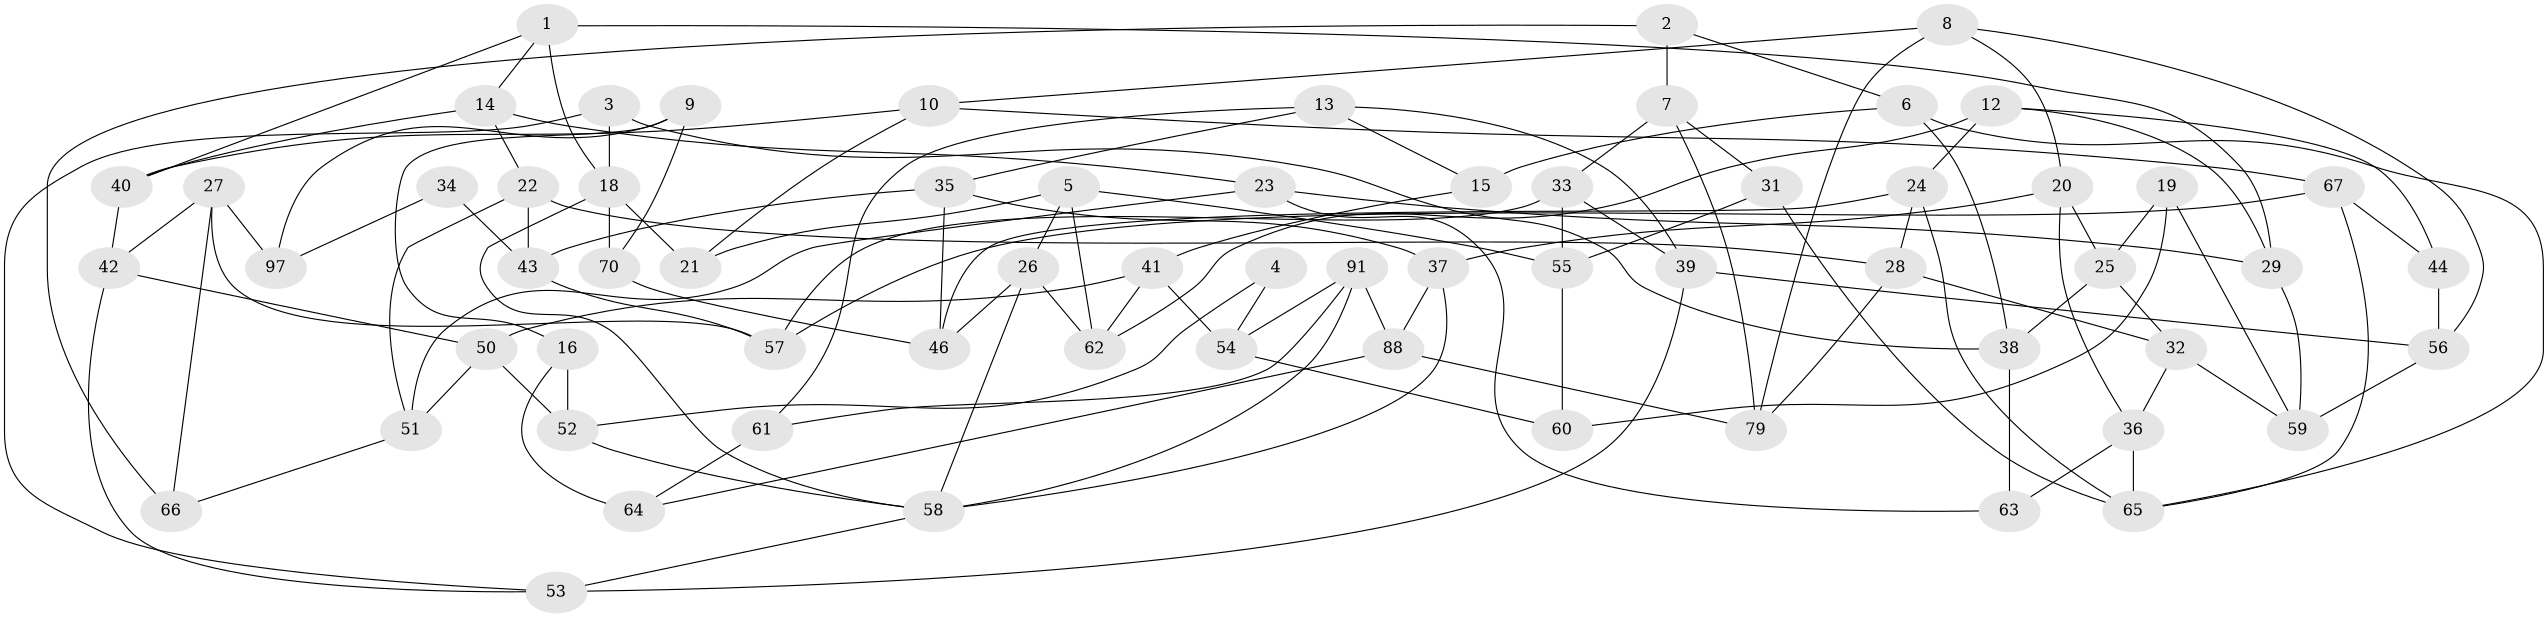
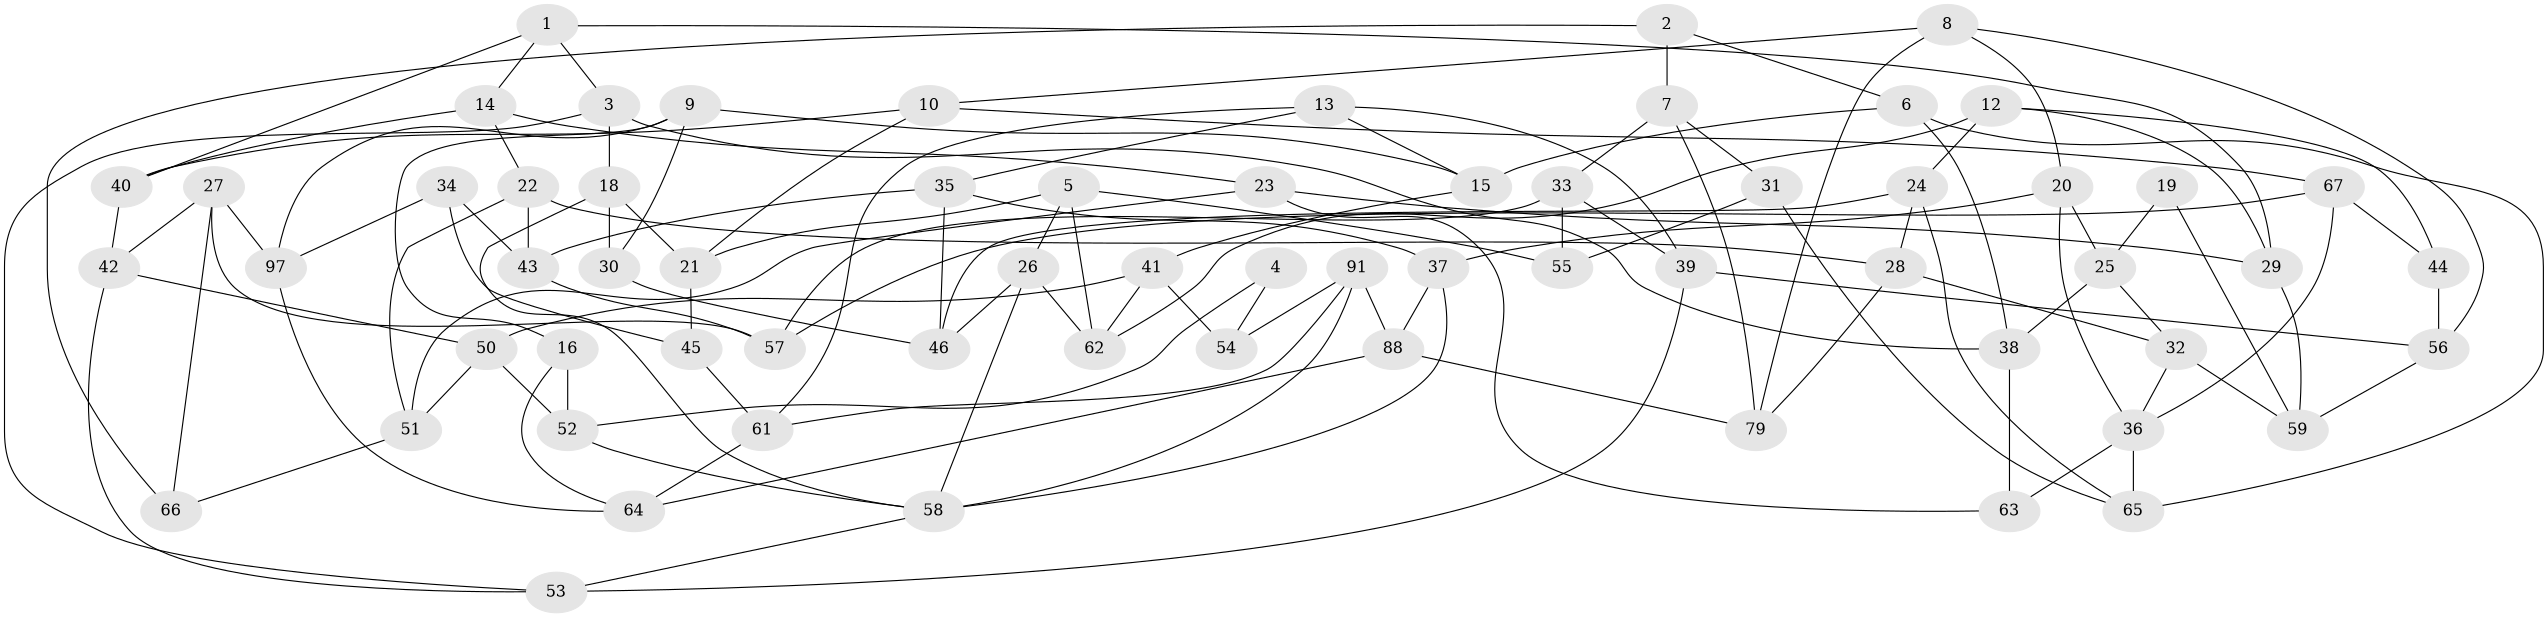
  graph {
    node [color=gray90 style=filled]
    1
    3
    14
    29
    40
    18
    38
    53
    22
    23
    59
    42
    2
    6
    7
    66
    15
    65
    31
    33
    n21 [label=79]
    n22 [label=97]
    34
+   45
    43
    21
-   30 [label=70]
+   30
    58
    63
    4
    52
    54
-   60
    5
    26
    55
    62
    46
    41
    39
    57
    8
    10
    20
    56
    n46 [label=67]
    36
    25
    37
    9
    16
    64
    44
    n54 [label=91]
    n55 [label=88]
    61
    12
    24
    28
    13
    35
    51
    50
    19
    32
    27
-   1 -- 18
+   1 -- 3
    1 -- 14
    1 -- 29
    1 -- 40
    3 -- 18
    3 -- 38
    3 -- 53
    14 -- 40
    14 -- 22
    14 -- 23
    29 -- 59
    40 -- 42
    18 -- 21
    18 -- 30
    18 -- 58
    38 -- 63
    22 -- 43
    22 -- 28
    22 -- 51
    23 -- 29
    23 -- 63
    23 -- 51
    42 -- 53
    42 -- 50
    2 -- 6
    2 -- 7
    2 -- 66
    6 -- 38
    6 -- 15
    6 -- 65
    7 -- 31
    7 -- 33
    7 -- n21
    15 -- 41
    31 -- 65
    31 -- 55
    33 -- 55
    33 -- 39
    33 -- 57
+   n22 -- 64
    34 -- n22
+   34 -- 45
    34 -- 43
+   45 -- 61
    43 -- 57
+   21 -- 45
    30 -- 46
    58 -- 53
    4 -- 52
    4 -- 54
    52 -- 58
-   54 -- 60
    5 -- 21
    5 -- 26
    5 -- 55
    5 -- 62
    26 -- 58
    26 -- 62
    26 -- 46
-   55 -- 60
    41 -- 54
    41 -- 62
    41 -- 50
    39 -- 53
    39 -- 56
    8 -- n21
    8 -- 10
    8 -- 20
    8 -- 56
    10 -- 40
    10 -- 21
    10 -- n46
    20 -- 36
    20 -- 25
    20 -- 37
    56 -- 59
    n46 -- 57
-   n46 -- 65
+   n46 -- 36
    n46 -- 44
    36 -- 65
    36 -- 63
    25 -- 38
    25 -- 32
    37 -- 58
    37 -- n55
+   9 -- 15
    9 -- n22
    9 -- 30
    9 -- 16
    16 -- 52
    16 -- 64
    44 -- 56
    n54 -- 58
    n54 -- 54
    n54 -- n55
    n54 -- 61
    n55 -- n21
    n55 -- 64
    61 -- 64
    12 -- 29
    12 -- 62
    12 -- 44
    12 -- 24
    24 -- 65
    24 -- 46
    24 -- 28
    28 -- n21
    28 -- 32
    13 -- 15
    13 -- 39
    13 -- 61
    13 -- 35
    35 -- 43
    35 -- 46
    35 -- 37
    51 -- 66
    50 -- 52
    50 -- 51
    19 -- 59
-   19 -- 60
    19 -- 25
    32 -- 59
    32 -- 36
    27 -- 42
    27 -- 66
    27 -- n22
    27 -- 57
  }
